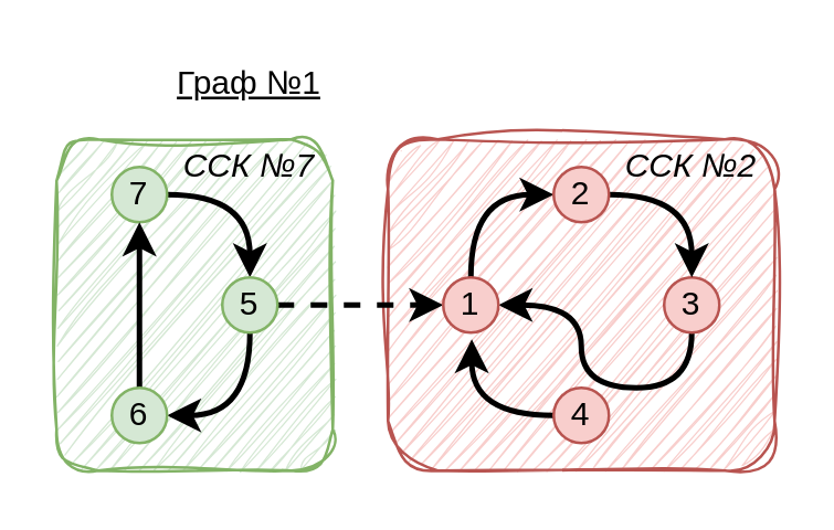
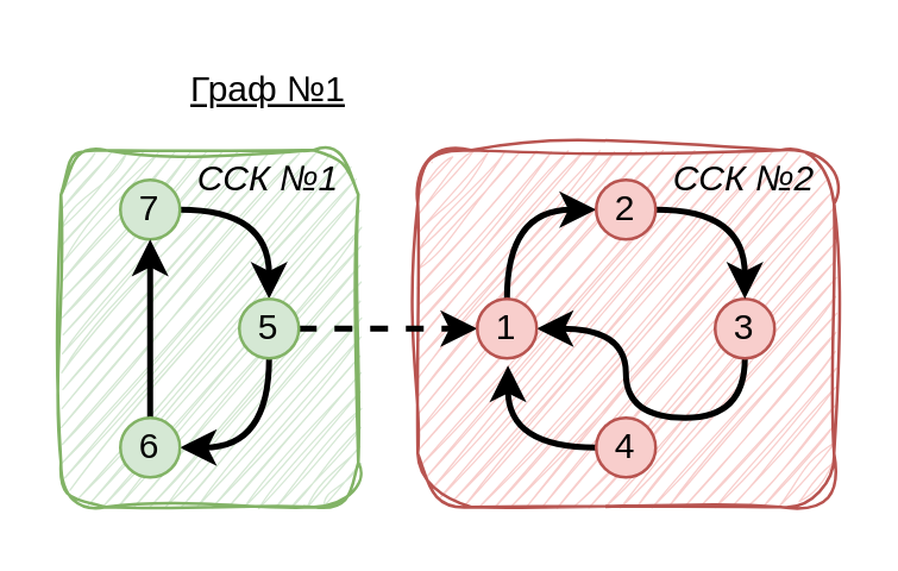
  <mxCell id="0" />
  <mxCell id="1" parent="0" />
  <mxCell id="2" value="" style="rounded=1;whiteSpace=wrap;html=1;fillColor=#f8cecc;strokeColor=#b85450;shadow=0;glass=0;sketch=1;curveFitting=1;jiggle=2;" parent="1" vertex="1"><mxGeometry x="140" y="50" width="140" height="120" as="geometry" /></mxCell>
  <mxCell id="3" value="" style="whiteSpace=wrap;html=1;fillColor=#d5e8d4;strokeColor=#82b366;rounded=1;glass=0;shadow=0;sketch=1;curveFitting=1;jiggle=2;" parent="1" vertex="1"><mxGeometry x="20" y="50" width="100" height="120" as="geometry" /></mxCell>
  <mxCell id="4" style="edgeStyle=orthogonalEdgeStyle;orthogonalLoop=1;jettySize=auto;html=1;exitX=0.5;exitY=1;exitDx=0;exitDy=0;curved=1;strokeWidth=2;" parent="1" source="5" target="14" edge="1"><mxGeometry relative="1" as="geometry" /></mxCell>
  <mxCell id="5" value="3" style="ellipse;whiteSpace=wrap;html=1;aspect=fixed;fillColor=#f8cecc;strokeColor=#b85450;" parent="1" vertex="1"><mxGeometry x="240" y="100" width="20" height="20" as="geometry" /></mxCell>
  <mxCell id="6" style="edgeStyle=orthogonalEdgeStyle;orthogonalLoop=1;jettySize=auto;html=1;exitX=1;exitY=0.5;exitDx=0;exitDy=0;entryX=0.5;entryY=0;entryDx=0;entryDy=0;curved=1;strokeWidth=2;" parent="1" source="7" target="10" edge="1"><mxGeometry relative="1" as="geometry" /></mxCell>
  <mxCell id="7" value="7" style="ellipse;whiteSpace=wrap;html=1;aspect=fixed;fillColor=#d5e8d4;strokeColor=#82b366;" parent="1" vertex="1"><mxGeometry x="40" y="60" width="20" height="20" as="geometry" /></mxCell>
  <mxCell id="8" style="edgeStyle=orthogonalEdgeStyle;rounded=0;orthogonalLoop=1;jettySize=auto;html=1;entryX=0;entryY=0.5;entryDx=0;entryDy=0;strokeWidth=2;dashed=1;" parent="1" source="10" target="14" edge="1"><mxGeometry relative="1" as="geometry" /></mxCell>
  <mxCell id="9" style="edgeStyle=orthogonalEdgeStyle;orthogonalLoop=1;jettySize=auto;html=1;exitX=0.5;exitY=1;exitDx=0;exitDy=0;entryX=1;entryY=0.5;entryDx=0;entryDy=0;curved=1;strokeWidth=2;" parent="1" source="10" target="12" edge="1"><mxGeometry relative="1" as="geometry" /></mxCell>
  <mxCell id="10" value="5" style="ellipse;whiteSpace=wrap;html=1;aspect=fixed;fillColor=#d5e8d4;strokeColor=#82b366;" parent="1" vertex="1"><mxGeometry x="80" y="100" width="20" height="20" as="geometry" /></mxCell>
  <mxCell id="11" style="edgeStyle=orthogonalEdgeStyle;rounded=0;orthogonalLoop=1;jettySize=auto;html=1;exitX=0.5;exitY=0;exitDx=0;exitDy=0;entryX=0.5;entryY=1;entryDx=0;entryDy=0;strokeWidth=2;" parent="1" source="12" target="7" edge="1"><mxGeometry relative="1" as="geometry" /></mxCell>
  <mxCell id="12" value="6" style="ellipse;whiteSpace=wrap;html=1;aspect=fixed;fillColor=#d5e8d4;strokeColor=#82b366;" parent="1" vertex="1"><mxGeometry x="40" y="140" width="20" height="20" as="geometry" /></mxCell>
  <mxCell id="13" style="edgeStyle=orthogonalEdgeStyle;orthogonalLoop=1;jettySize=auto;html=1;exitX=0.5;exitY=0;exitDx=0;exitDy=0;entryX=0;entryY=0.5;entryDx=0;entryDy=0;curved=1;strokeWidth=2;" parent="1" source="14" target="16" edge="1"><mxGeometry relative="1" as="geometry" /></mxCell>
  <mxCell id="14" value="1" style="ellipse;whiteSpace=wrap;html=1;aspect=fixed;fillColor=#f8cecc;strokeColor=#b85450;" parent="1" vertex="1"><mxGeometry x="160" y="100" width="20" height="20" as="geometry" /></mxCell>
  <mxCell id="15" style="edgeStyle=orthogonalEdgeStyle;orthogonalLoop=1;jettySize=auto;html=1;exitX=1;exitY=0.5;exitDx=0;exitDy=0;entryX=0.5;entryY=0;entryDx=0;entryDy=0;curved=1;strokeWidth=2;" parent="1" source="16" target="5" edge="1"><mxGeometry relative="1" as="geometry" /></mxCell>
  <mxCell id="16" value="2" style="ellipse;whiteSpace=wrap;html=1;aspect=fixed;fillColor=#f8cecc;strokeColor=#b85450;" parent="1" vertex="1"><mxGeometry x="200" y="60" width="20" height="20" as="geometry" /></mxCell>
  <mxCell id="17" style="edgeStyle=orthogonalEdgeStyle;orthogonalLoop=1;jettySize=auto;html=1;exitX=0;exitY=0.5;exitDx=0;exitDy=0;entryX=0.517;entryY=1.118;entryDx=0;entryDy=0;curved=1;entryPerimeter=0;strokeWidth=2;" parent="1" source="18" target="14" edge="1"><mxGeometry relative="1" as="geometry" /></mxCell>
  <mxCell id="18" value="4" style="ellipse;whiteSpace=wrap;html=1;aspect=fixed;fillColor=#f8cecc;strokeColor=#b85450;" parent="1" vertex="1"><mxGeometry x="200" y="140" width="20" height="20" as="geometry" /></mxCell>
  <mxCell id="19" style="edgeStyle=orthogonalEdgeStyle;rounded=0;orthogonalLoop=1;jettySize=auto;html=1;exitX=0.5;exitY=1;exitDx=0;exitDy=0;" parent="1" source="3" target="3" edge="1"><mxGeometry relative="1" as="geometry" /></mxCell>
- <mxCell id="20" value="ССК №7" style="text;html=1;strokeColor=none;fillColor=none;align=center;verticalAlign=middle;whiteSpace=wrap;rounded=0;glass=0;shadow=0;strokeWidth=1;fontStyle=2;labelBackgroundColor=none;labelBorderColor=none;" parent="1" vertex="1"><mxGeometry x="60" y="50" width="60" height="20" as="geometry" /></mxCell>
+ <mxCell id="20" value="ССК №1" style="text;html=1;strokeColor=none;fillColor=none;align=center;verticalAlign=middle;whiteSpace=wrap;rounded=0;glass=0;shadow=0;strokeWidth=1;fontStyle=2;labelBackgroundColor=none;labelBorderColor=none;" parent="1" vertex="1"><mxGeometry x="60" y="50" width="60" height="20" as="geometry" /></mxCell>
  <mxCell id="21" value="ССК №2" style="text;html=1;strokeColor=none;fillColor=none;align=center;verticalAlign=middle;whiteSpace=wrap;rounded=0;fontStyle=2" parent="1" vertex="1"><mxGeometry x="220" y="50" width="60" height="20" as="geometry" /></mxCell>
  <mxCell id="22" value="Граф №1" style="text;html=1;strokeColor=none;fillColor=none;align=center;verticalAlign=middle;whiteSpace=wrap;rounded=0;fontStyle=4" parent="1" vertex="1"><mxGeometry x="60" y="20" width="60" height="20" as="geometry" /></mxCell>
